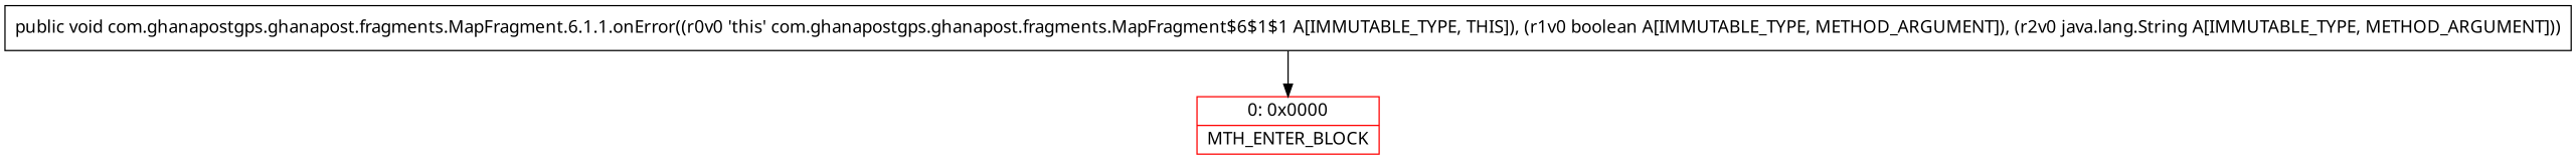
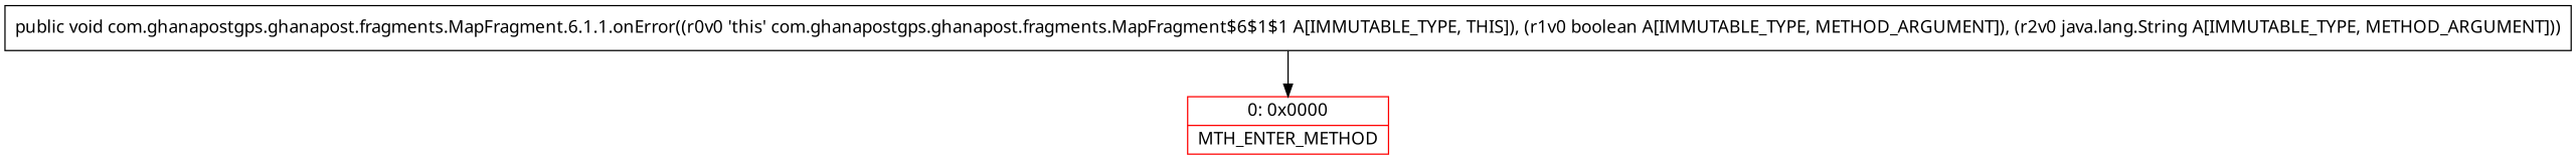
  digraph {
    fontname="Noto Sans"
    node [shape=record fontname="Noto Sans"]
-   n1 [color=red label="{0\:\ 0x0000|MTH_ENTER_BLOCK\l}"]
+   n1 [color=red label="{0\:\ 0x0000|MTH_ENTER_METHOD\l}"]
    n2 [label="{public void com.ghanapostgps.ghanapost.fragments.MapFragment.6.1.1.onError((r0v0 'this' com.ghanapostgps.ghanapost.fragments.MapFragment$6$1$1 A[IMMUTABLE_TYPE, THIS]), (r1v0 boolean A[IMMUTABLE_TYPE, METHOD_ARGUMENT]), (r2v0 java.lang.String A[IMMUTABLE_TYPE, METHOD_ARGUMENT])) }"]
    subgraph cluster_1 {
      label="R(0)"
    }
    n2 -> n1 [fontname="Noto Sans"]
  }
